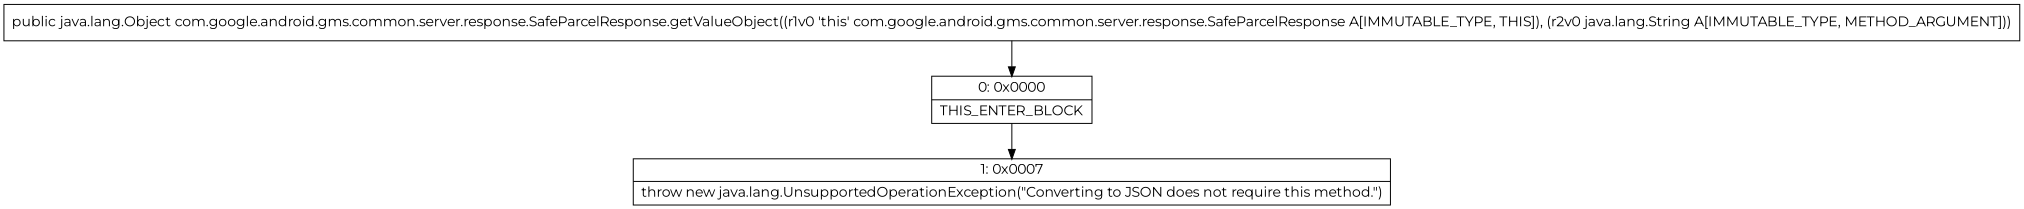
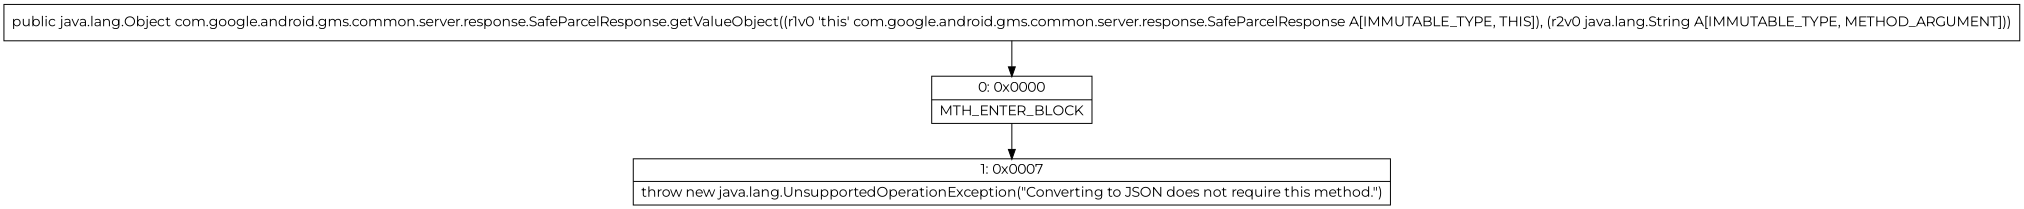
  digraph {
    fontname=Montserrat
    node [shape=record fontname=Montserrat]
    edge [fontname=Montserrat]
-   n1 [label="{0\:\ 0x0000|THIS_ENTER_BLOCK\l}"]
+   n1 [label="{0\:\ 0x0000|MTH_ENTER_BLOCK\l}"]
    n2 [label="{1\:\ 0x0007|throw new java.lang.UnsupportedOperationException(\"Converting to JSON does not require this method.\")\l}"]
    n3 [label="{public java.lang.Object com.google.android.gms.common.server.response.SafeParcelResponse.getValueObject((r1v0 'this' com.google.android.gms.common.server.response.SafeParcelResponse A[IMMUTABLE_TYPE, THIS]), (r2v0 java.lang.String A[IMMUTABLE_TYPE, METHOD_ARGUMENT])) }"]
    n1 -> n2
    n3 -> n1
  }
